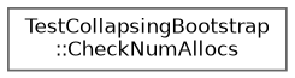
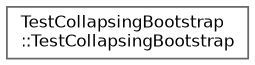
  digraph {
    rankdir=LR
-   n1 [color=grey40 fillcolor=white fontname=Helvetica fontsize=10 height=0.2 label="TestCollapsingBootstrap\l::CheckNumAllocs" shape=box style=filled width=0.4]
+   n1 [color=grey40 fillcolor=white fontname=Helvetica fontsize=10 height=0.2 label="TestCollapsingBootstrap\l::TestCollapsingBootstrap" shape=box style=filled width=0.4]
  }
